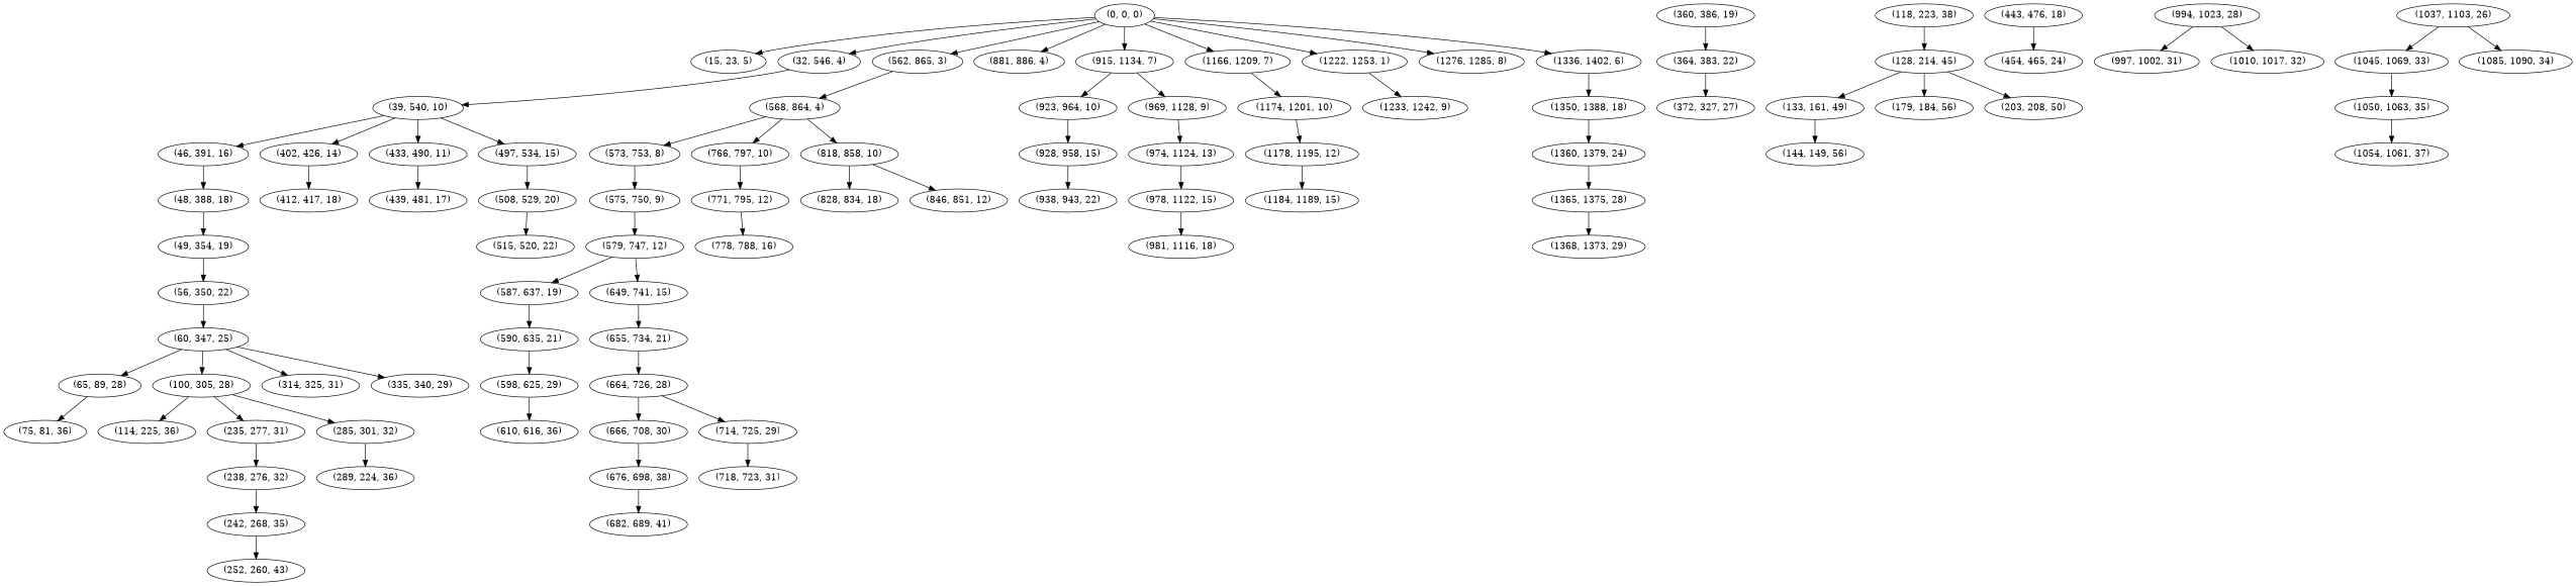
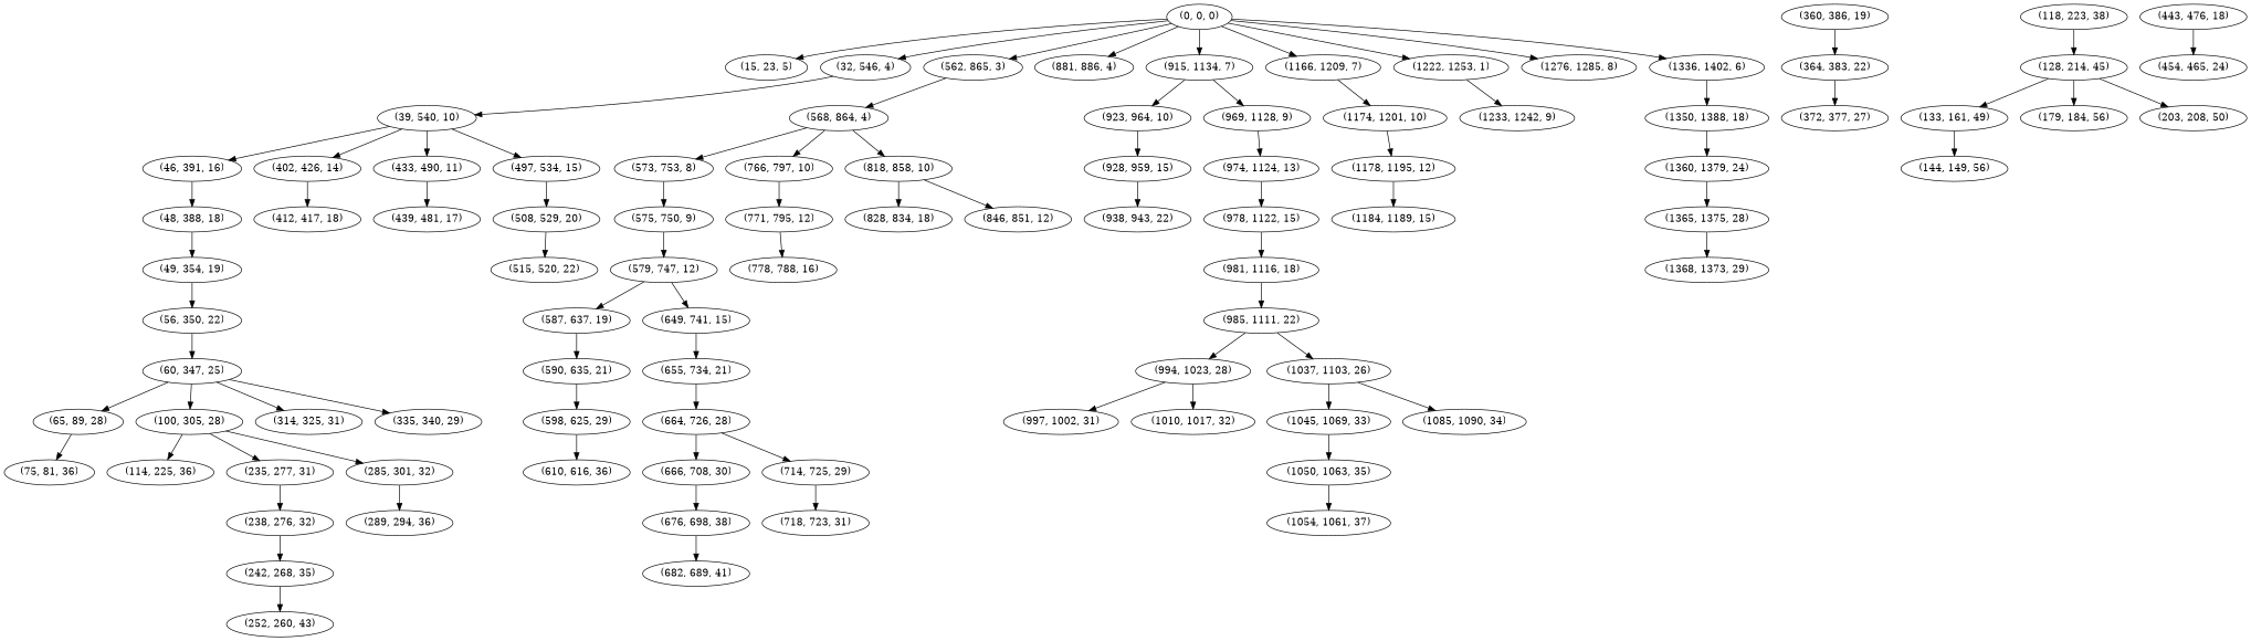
  digraph {
    fontname="DejaVu Serif"
    node [fontname="DejaVu Serif"]
    edge [fontname="DejaVu Serif"]
    "(0, 0, 0)"
    "(15, 23, 5)"
    "(32, 546, 4)"
    "(562, 865, 3)"
    "(881, 886, 4)"
    "(915, 1134, 7)"
    "(1166, 1209, 7)"
    "(1222, 1253, 1)"
    "(1276, 1285, 8)"
    "(1336, 1402, 6)"
    "(39, 540, 10)"
    "(568, 864, 4)"
    "(923, 964, 10)"
    "(969, 1128, 9)"
    "(1174, 1201, 10)"
    "(1233, 1242, 9)"
    "(1350, 1388, 18)"
    "(46, 391, 16)"
    "(402, 426, 14)"
    "(433, 490, 11)"
    "(497, 534, 15)"
    "(48, 388, 18)"
    "(412, 417, 18)"
    "(439, 481, 17)"
    "(508, 529, 20)"
    "(49, 354, 19)"
    "(56, 350, 22)"
    "(360, 386, 19)"
    "(364, 383, 22)"
    "(60, 347, 25)"
    "(65, 89, 28)"
    "(100, 305, 28)"
    "(314, 325, 31)"
    "(335, 340, 29)"
    "(75, 81, 36)"
    "(114, 225, 36)"
    "(235, 277, 31)"
    "(285, 301, 32)"
    "(238, 276, 32)"
-   "(289, 294, 36)" [label="(289, 224, 36)"]
+   "(289, 294, 36)"
    "(118, 223, 38)"
    "(128, 214, 45)"
    "(133, 161, 49)"
    "(179, 184, 56)"
    "(203, 208, 50)"
    "(144, 149, 56)"
    "(242, 268, 35)"
    "(252, 260, 43)"
-   "(372, 377, 27)" [label="(372, 327, 27)"]
+   "(372, 377, 27)"
    "(443, 476, 18)"
    "(454, 465, 24)"
    "(515, 520, 22)"
    "(573, 753, 8)"
    "(766, 797, 10)"
    "(818, 858, 10)"
    "(575, 750, 9)"
    "(771, 795, 12)"
    "(828, 834, 18)"
    "(846, 851, 12)"
    "(579, 747, 12)"
    "(587, 637, 19)"
    "(649, 741, 15)"
    "(590, 635, 21)"
    "(655, 734, 21)"
    "(598, 625, 29)"
    "(610, 616, 36)"
    "(664, 726, 28)"
    "(666, 708, 30)"
    "(714, 725, 29)"
    "(676, 698, 38)"
    "(718, 723, 31)"
    "(682, 689, 41)"
    "(778, 788, 16)"
-   "(928, 958, 15)"
+   "(928, 958, 15)" [label="(928, 959, 15)"]
    "(974, 1124, 13)"
    "(938, 943, 22)"
    "(978, 1122, 15)"
    "(981, 1116, 18)"
+   "(985, 1111, 22)"
    "(994, 1023, 28)"
    "(1037, 1103, 26)"
    "(997, 1002, 31)"
    "(1010, 1017, 32)"
    "(1045, 1069, 33)"
    "(1085, 1090, 34)"
    "(1050, 1063, 35)"
    "(1054, 1061, 37)"
    "(1178, 1195, 12)"
    "(1184, 1189, 15)"
    "(1360, 1379, 24)"
    "(1365, 1375, 28)"
    "(1368, 1373, 29)"
    "(0, 0, 0)" -> "(15, 23, 5)"
    "(0, 0, 0)" -> "(32, 546, 4)"
    "(0, 0, 0)" -> "(562, 865, 3)"
    "(0, 0, 0)" -> "(881, 886, 4)"
    "(0, 0, 0)" -> "(915, 1134, 7)"
    "(0, 0, 0)" -> "(1166, 1209, 7)"
    "(0, 0, 0)" -> "(1222, 1253, 1)"
    "(0, 0, 0)" -> "(1276, 1285, 8)"
    "(0, 0, 0)" -> "(1336, 1402, 6)"
    "(32, 546, 4)" -> "(39, 540, 10)"
    "(562, 865, 3)" -> "(568, 864, 4)"
    "(915, 1134, 7)" -> "(923, 964, 10)"
    "(915, 1134, 7)" -> "(969, 1128, 9)"
    "(1166, 1209, 7)" -> "(1174, 1201, 10)"
    "(1222, 1253, 1)" -> "(1233, 1242, 9)"
    "(1336, 1402, 6)" -> "(1350, 1388, 18)"
    "(39, 540, 10)" -> "(46, 391, 16)"
    "(39, 540, 10)" -> "(402, 426, 14)"
    "(39, 540, 10)" -> "(433, 490, 11)"
    "(39, 540, 10)" -> "(497, 534, 15)"
    "(568, 864, 4)" -> "(573, 753, 8)"
    "(568, 864, 4)" -> "(766, 797, 10)"
    "(568, 864, 4)" -> "(818, 858, 10)"
    "(923, 964, 10)" -> "(928, 958, 15)"
    "(969, 1128, 9)" -> "(974, 1124, 13)"
    "(1174, 1201, 10)" -> "(1178, 1195, 12)"
    "(1350, 1388, 18)" -> "(1360, 1379, 24)"
    "(46, 391, 16)" -> "(48, 388, 18)"
    "(402, 426, 14)" -> "(412, 417, 18)"
    "(433, 490, 11)" -> "(439, 481, 17)"
    "(497, 534, 15)" -> "(508, 529, 20)"
    "(48, 388, 18)" -> "(49, 354, 19)"
    "(508, 529, 20)" -> "(515, 520, 22)"
    "(49, 354, 19)" -> "(56, 350, 22)"
    "(56, 350, 22)" -> "(60, 347, 25)"
    "(360, 386, 19)" -> "(364, 383, 22)"
    "(364, 383, 22)" -> "(372, 377, 27)"
    "(60, 347, 25)" -> "(65, 89, 28)"
    "(60, 347, 25)" -> "(100, 305, 28)"
    "(60, 347, 25)" -> "(314, 325, 31)"
    "(60, 347, 25)" -> "(335, 340, 29)"
    "(65, 89, 28)" -> "(75, 81, 36)"
    "(100, 305, 28)" -> "(114, 225, 36)"
    "(100, 305, 28)" -> "(235, 277, 31)"
    "(100, 305, 28)" -> "(285, 301, 32)"
    "(235, 277, 31)" -> "(238, 276, 32)"
    "(285, 301, 32)" -> "(289, 294, 36)"
    "(238, 276, 32)" -> "(242, 268, 35)"
    "(118, 223, 38)" -> "(128, 214, 45)"
    "(128, 214, 45)" -> "(133, 161, 49)"
    "(128, 214, 45)" -> "(179, 184, 56)"
    "(128, 214, 45)" -> "(203, 208, 50)"
    "(133, 161, 49)" -> "(144, 149, 56)"
    "(242, 268, 35)" -> "(252, 260, 43)"
    "(443, 476, 18)" -> "(454, 465, 24)"
    "(573, 753, 8)" -> "(575, 750, 9)"
    "(766, 797, 10)" -> "(771, 795, 12)"
    "(818, 858, 10)" -> "(828, 834, 18)"
    "(818, 858, 10)" -> "(846, 851, 12)"
    "(575, 750, 9)" -> "(579, 747, 12)"
    "(771, 795, 12)" -> "(778, 788, 16)"
    "(579, 747, 12)" -> "(587, 637, 19)"
    "(579, 747, 12)" -> "(649, 741, 15)"
    "(587, 637, 19)" -> "(590, 635, 21)"
    "(649, 741, 15)" -> "(655, 734, 21)"
    "(590, 635, 21)" -> "(598, 625, 29)"
    "(655, 734, 21)" -> "(664, 726, 28)"
    "(598, 625, 29)" -> "(610, 616, 36)"
    "(664, 726, 28)" -> "(666, 708, 30)"
    "(664, 726, 28)" -> "(714, 725, 29)"
    "(666, 708, 30)" -> "(676, 698, 38)"
    "(714, 725, 29)" -> "(718, 723, 31)"
    "(676, 698, 38)" -> "(682, 689, 41)"
    "(928, 958, 15)" -> "(938, 943, 22)"
    "(974, 1124, 13)" -> "(978, 1122, 15)"
    "(978, 1122, 15)" -> "(981, 1116, 18)"
+   "(981, 1116, 18)" -> "(985, 1111, 22)"
+   "(985, 1111, 22)" -> "(994, 1023, 28)"
+   "(985, 1111, 22)" -> "(1037, 1103, 26)"
    "(994, 1023, 28)" -> "(997, 1002, 31)"
    "(994, 1023, 28)" -> "(1010, 1017, 32)"
    "(1037, 1103, 26)" -> "(1045, 1069, 33)"
    "(1037, 1103, 26)" -> "(1085, 1090, 34)"
    "(1045, 1069, 33)" -> "(1050, 1063, 35)"
    "(1050, 1063, 35)" -> "(1054, 1061, 37)"
    "(1178, 1195, 12)" -> "(1184, 1189, 15)"
    "(1360, 1379, 24)" -> "(1365, 1375, 28)"
    "(1365, 1375, 28)" -> "(1368, 1373, 29)"
  }
